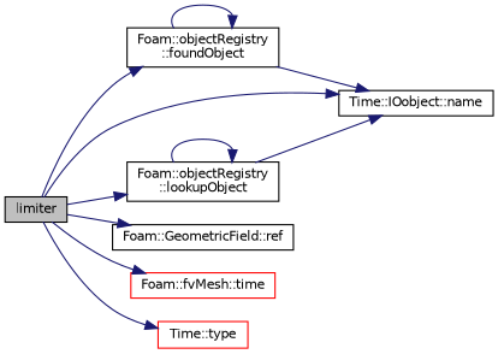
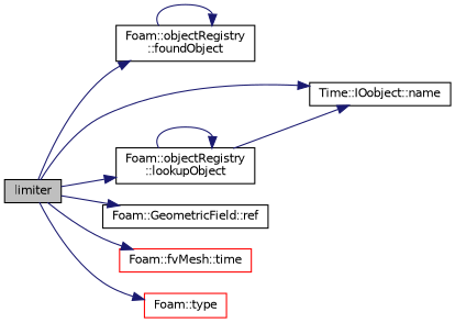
  digraph {
    rankdir=LR
    node [color=black fontname=Helvetica fontsize=10 shape=record]
    edge [color=midnightblue fontname=Helvetica fontsize=10 labelfontname=Helvetica labelfontsize=10 style=solid]
    n1 [fillcolor=grey75 fontcolor=black height=0.2 label=limiter style=filled width=0.4]
    n2 [height=0.2 label="Foam::objectRegistry\l::foundObject" width=0.4]
    n3 [height=0.2 label="Time::IOobject::name" width=0.4]
    n4 [height=0.2 label="Foam::objectRegistry\l::lookupObject" width=0.4]
    n5 [height=0.2 label="Foam::GeometricField::ref" width=0.4]
    n6 [color=red height=0.2 label="Foam::fvMesh::time" width=0.4]
-   n7 [color=red height=0.2 label="Time::type" width=0.4]
+   n7 [color=red height=0.2 label="Foam::type" width=0.4]
    n1 -> n2
    n1 -> n3
    n1 -> n4
    n1 -> n5
    n1 -> n6
    n1 -> n7
    n2 -> n2
-   n2 -> n3
    n4 -> n3
    n4 -> n4
  }
